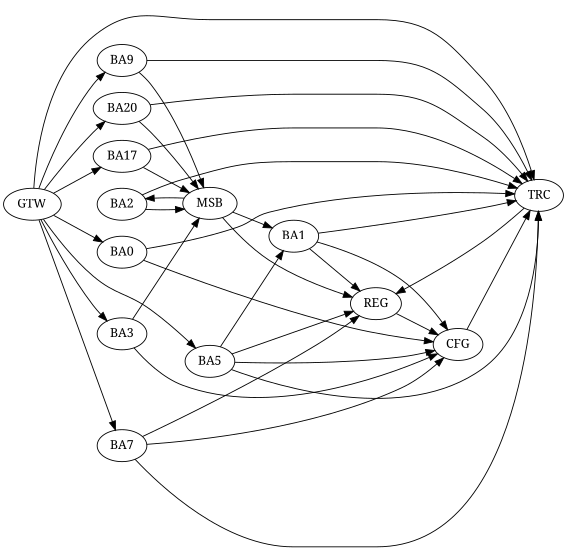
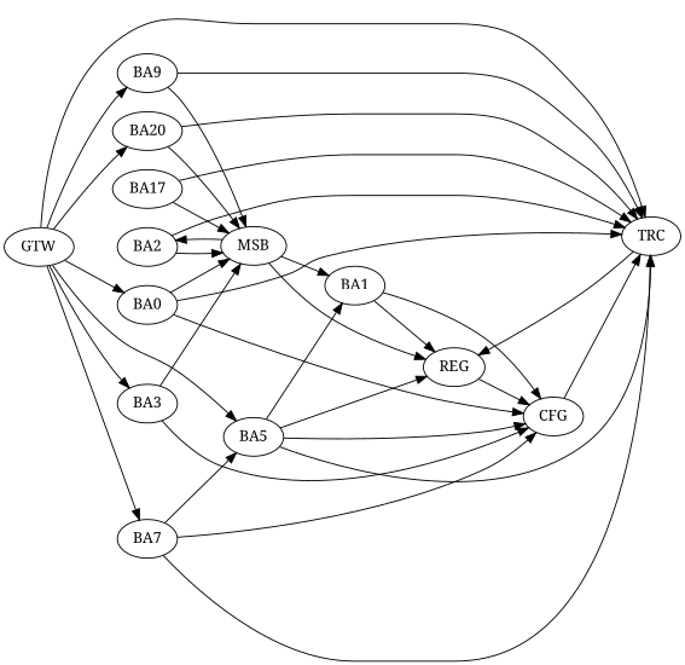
  strict digraph {
    fontname="Noto Serif"
    rankdir=LR
    node [fontname="Noto Serif"]
    edge [fontname="Noto Serif"]
    n1 [label=BA1]
    n2 [label=REG]
    n3 [label=CFG]
    n4 [label=TRC]
    n5 [label=BA2]
    n6 [label=MSB]
    n7 [label=BA3]
    n8 [label=BA5]
    n9 [label=BA0]
    n10 [label=BA7]
    n11 [label=BA9]
    n12 [label=BA20]
    n13 [label=BA17]
    n14 [label=GTW]
    n1 -> n2
    n1 -> n3
-   n1 -> n4
    n2 -> n3
    n3 -> n4
    n4 -> n2
    n5 -> n4
    n5 -> n6
    n6 -> n1
    n6 -> n2
    n6 -> n5
    n7 -> n3
    n7 -> n6
    n8 -> n1
    n8 -> n2
    n8 -> n3
    n8 -> n4
    n9 -> n3
    n9 -> n4
-   n10 -> n2
+   n9 -> n6
+   n10 -> n8
    n10 -> n3
    n10 -> n4
    n11 -> n4
    n11 -> n6
    n12 -> n4
    n12 -> n6
    n13 -> n4
    n13 -> n6
    n14 -> n4
    n14 -> n7
    n14 -> n8
    n14 -> n9
    n14 -> n10
    n14 -> n11
    n14 -> n12
-   n14 -> n13
  }
